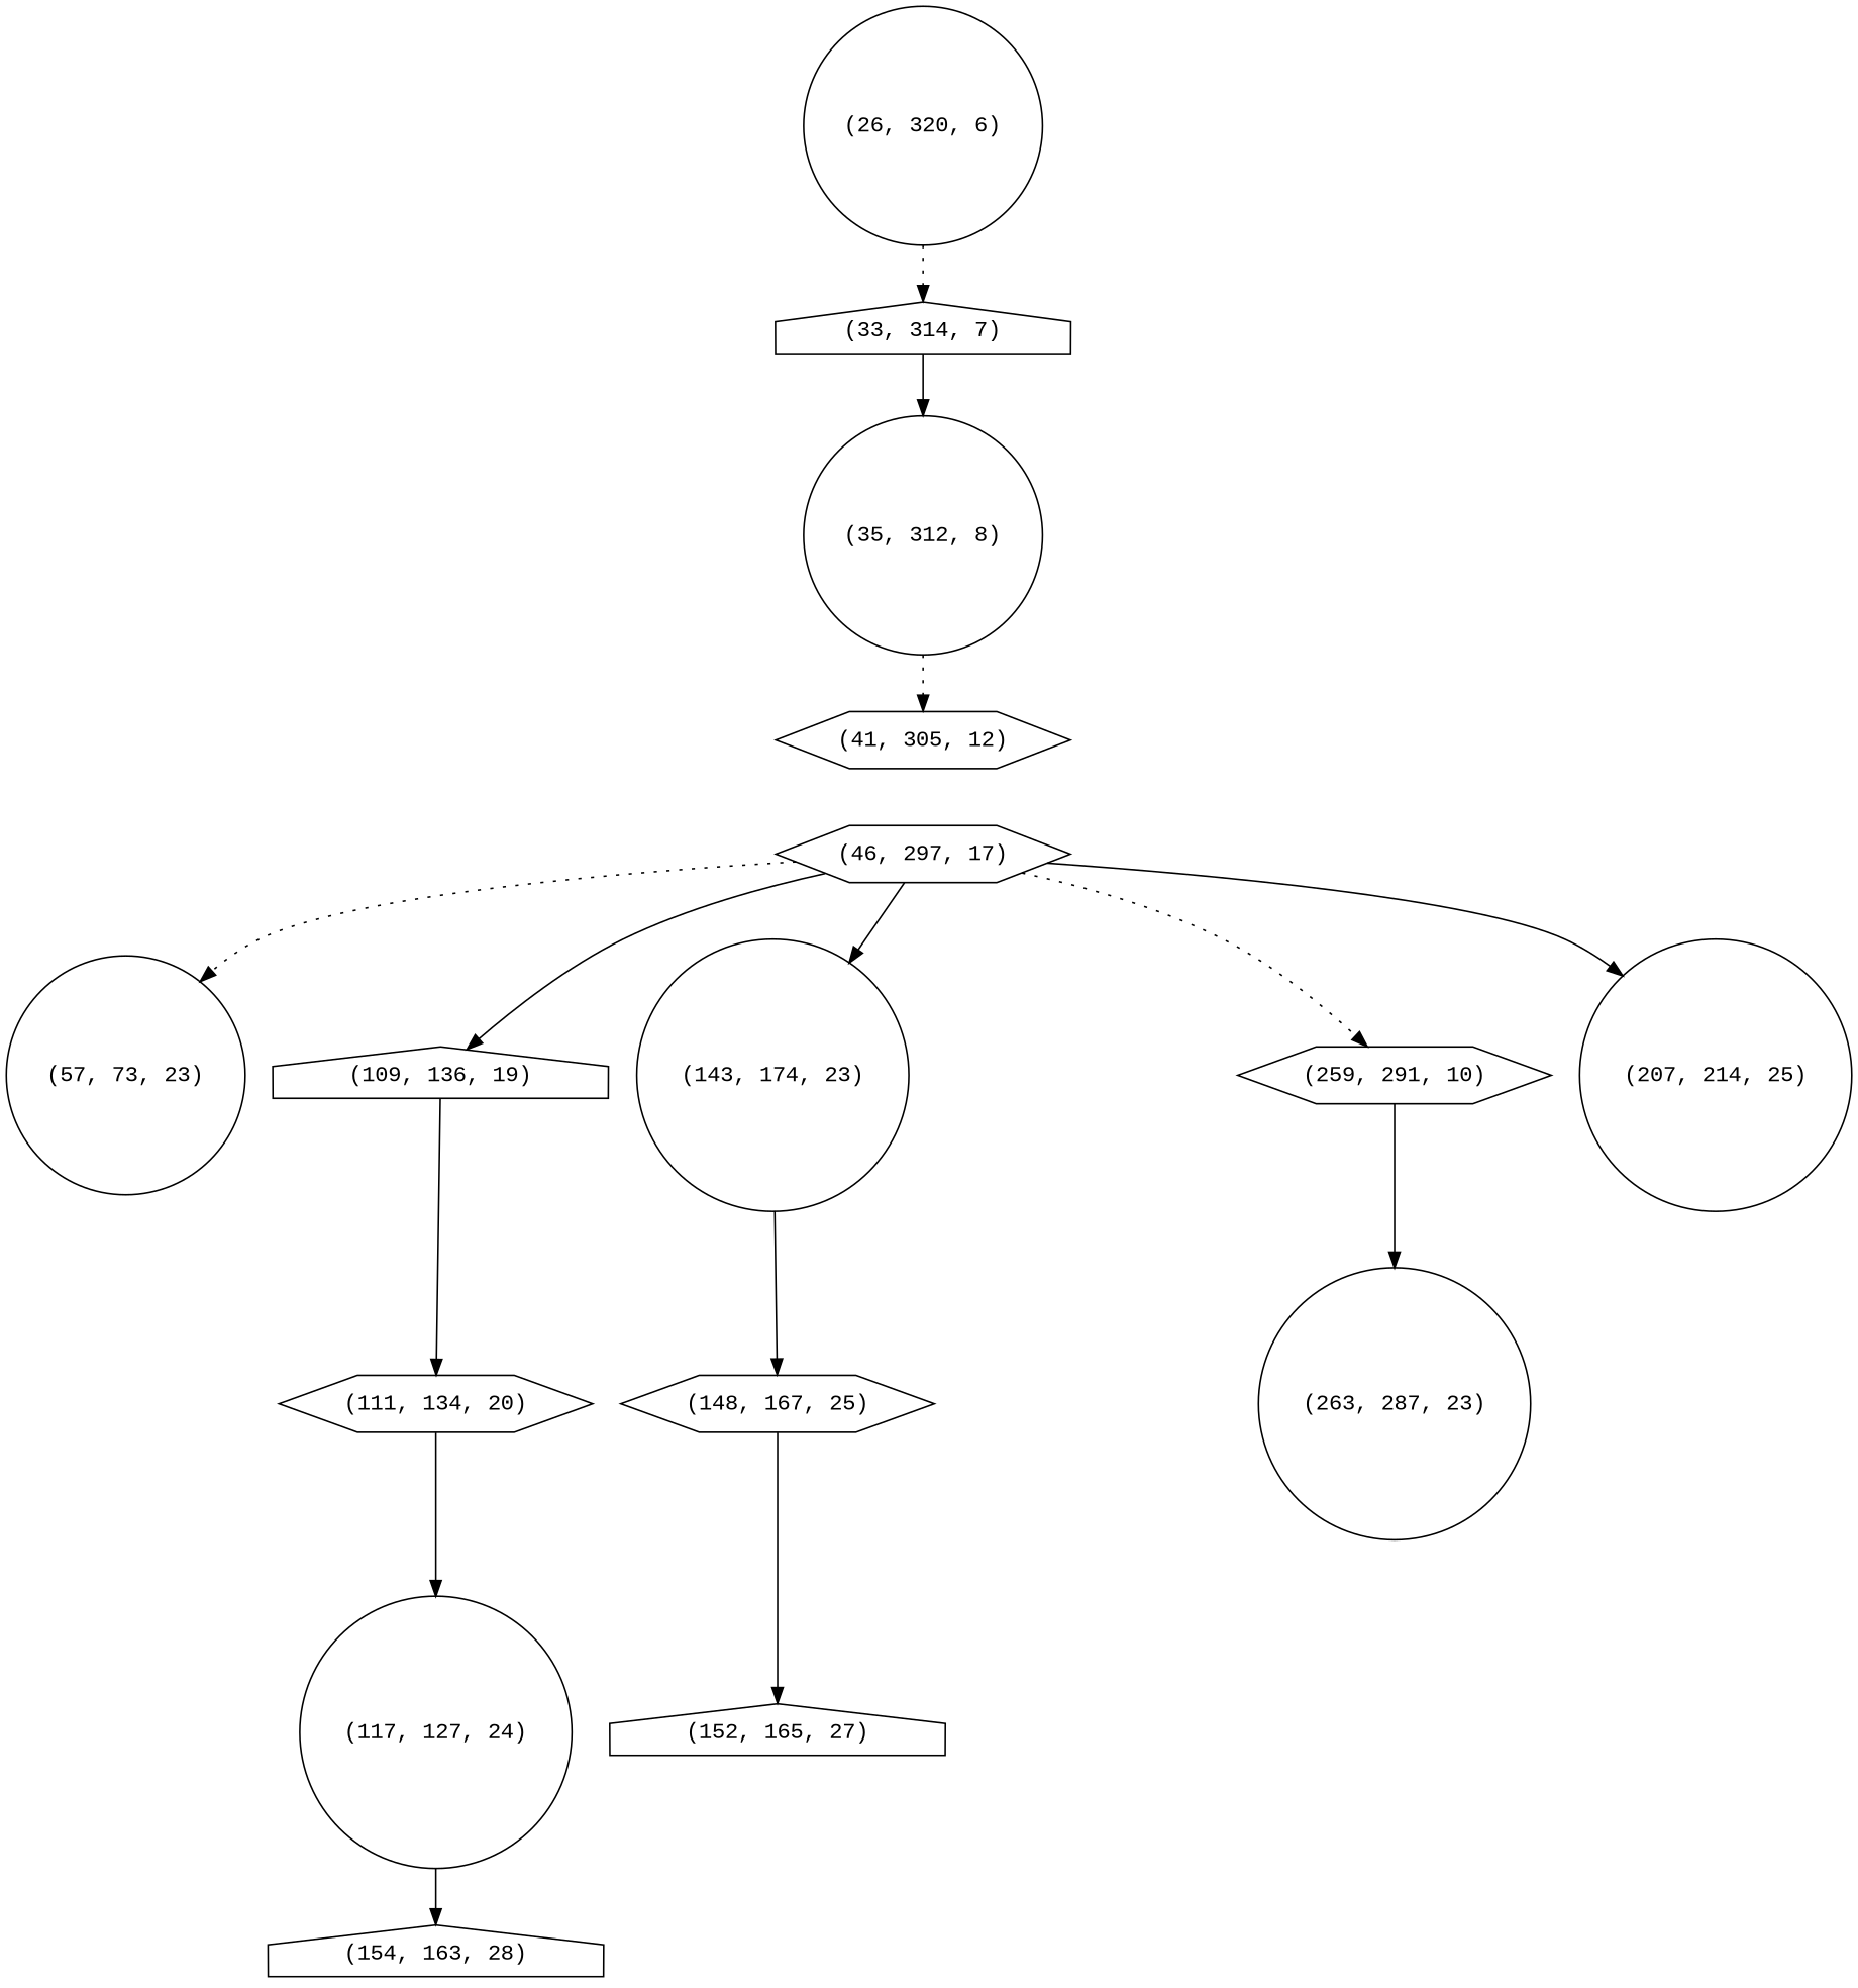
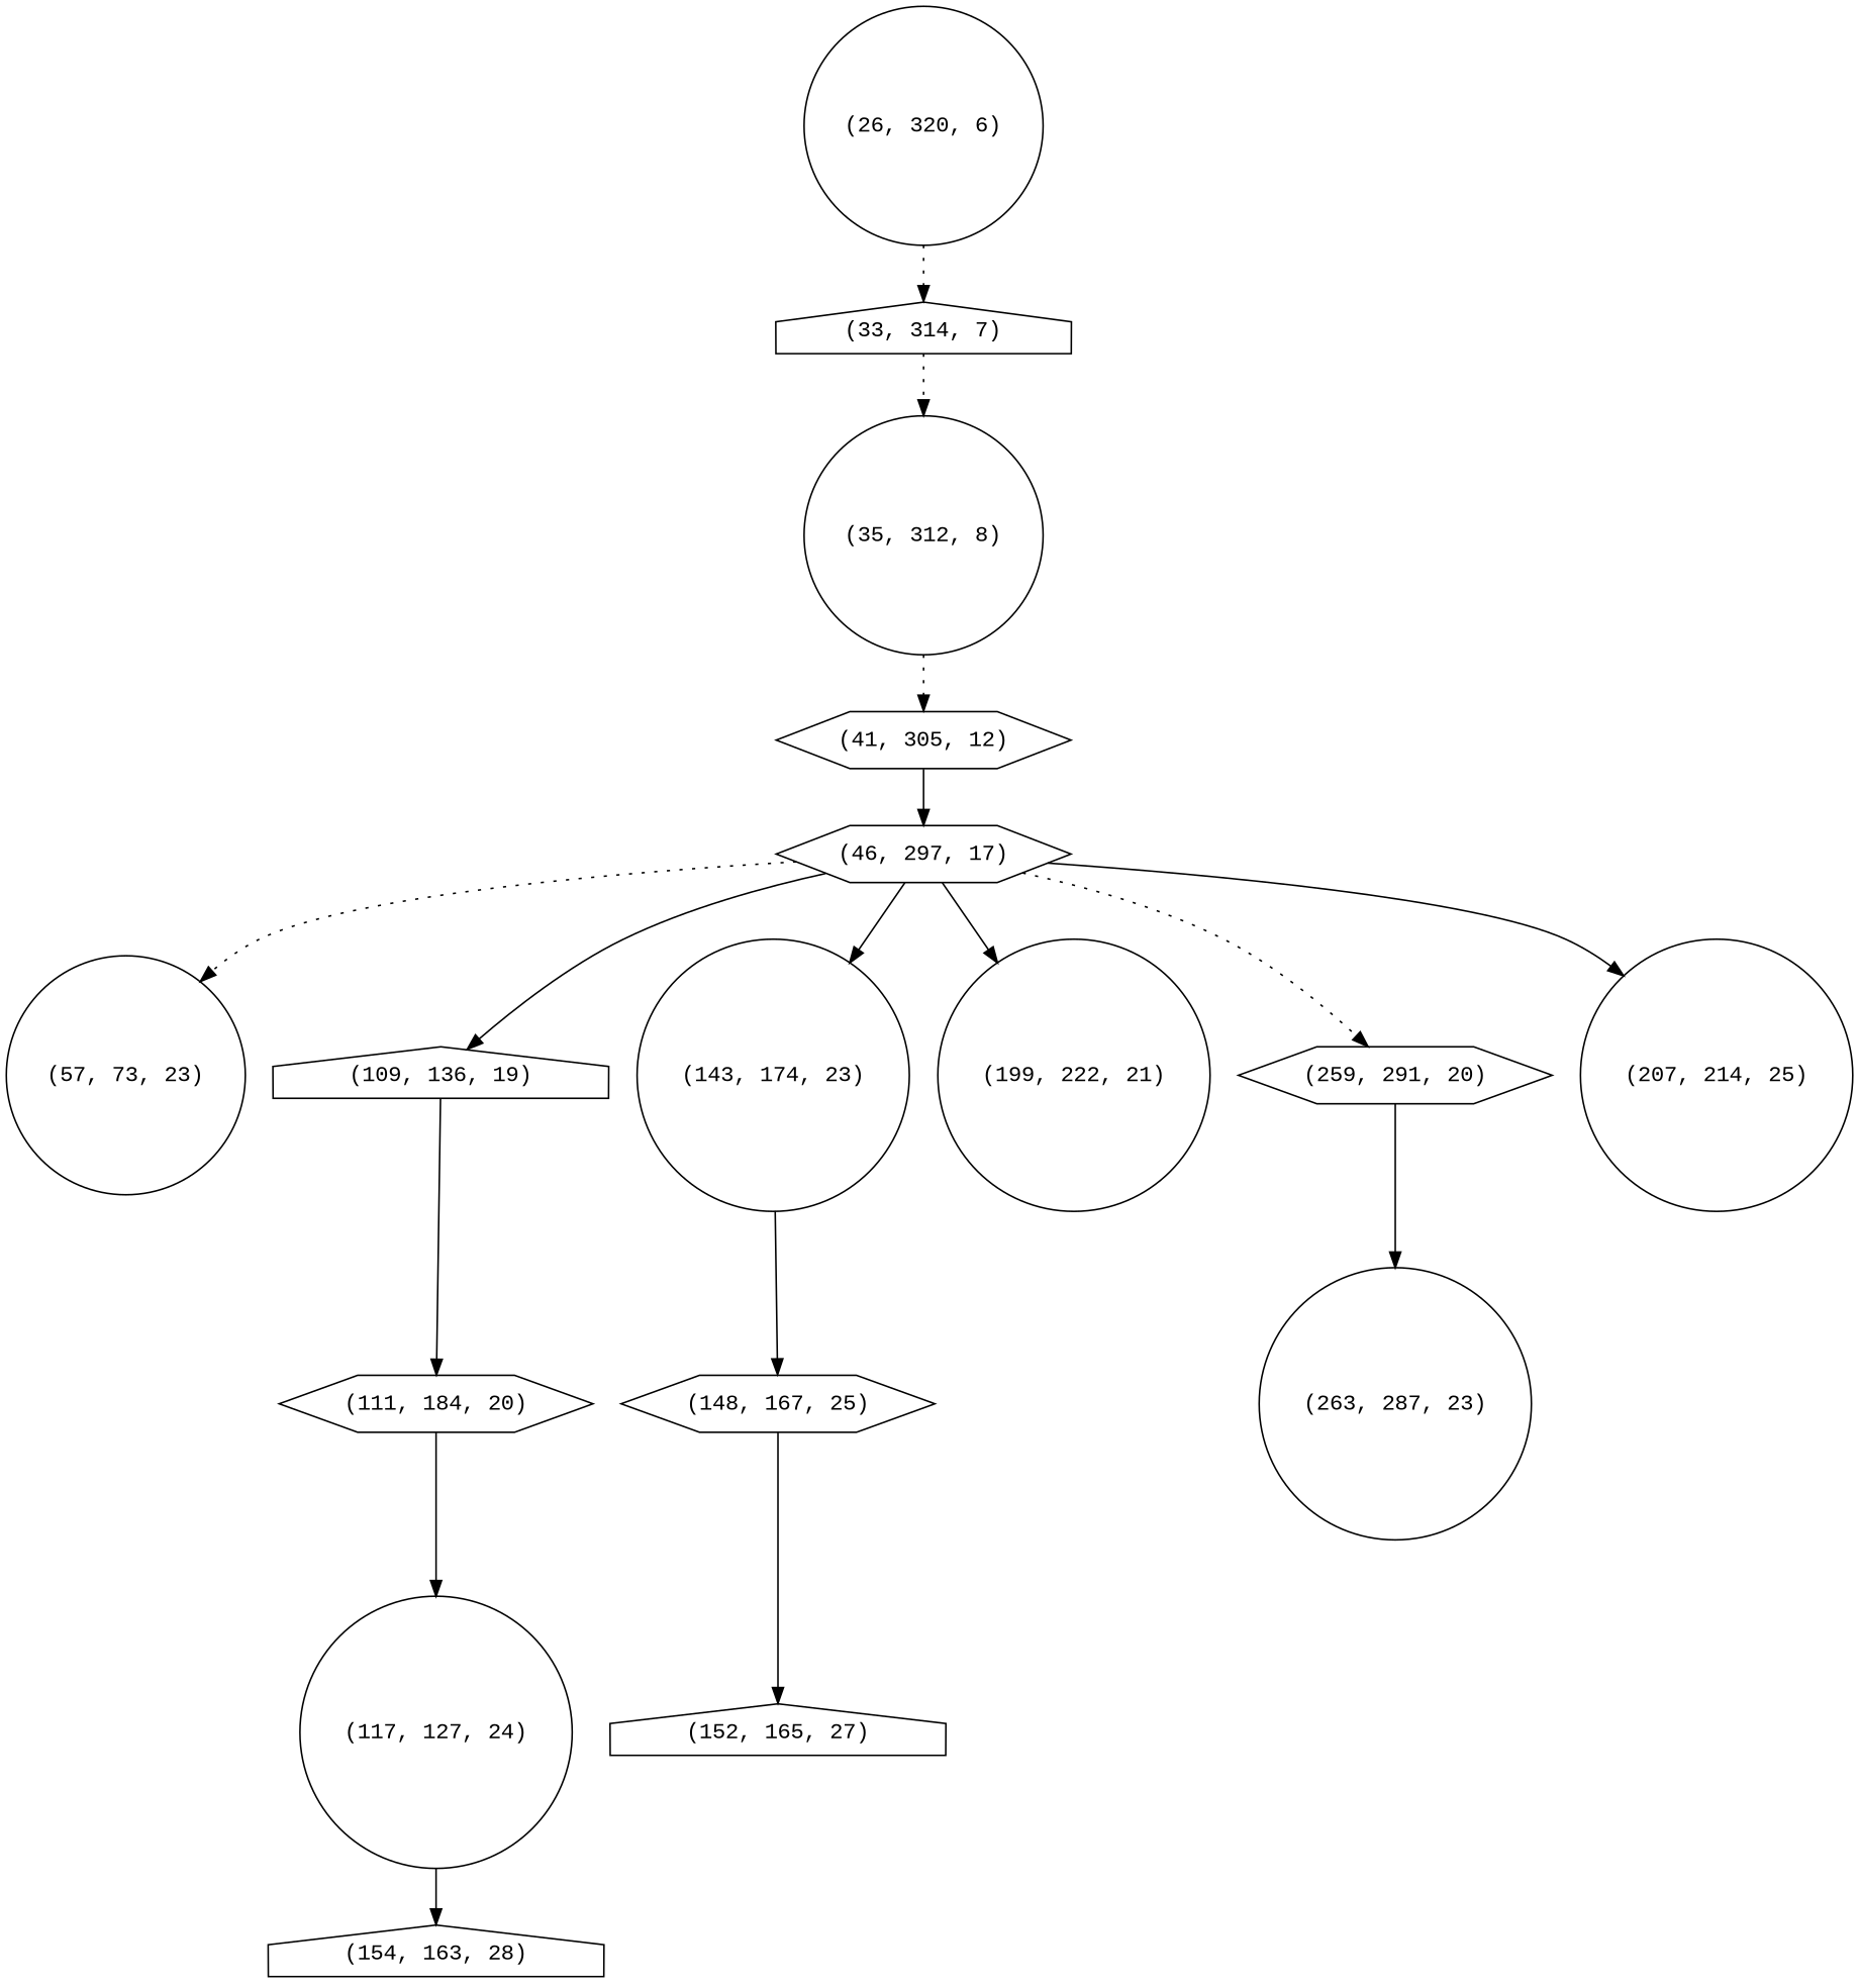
  digraph {
    fontname="Liberation Mono"
    node [fontname="Liberation Mono" shape=circle]
    edge [fontname="Liberation Mono" style=solid]
    "(33, 314, 7)" [shape=house]
    "(26, 320, 6)"
    "(35, 312, 8)"
    "(41, 305, 12)" [shape=hexagon]
    "(46, 297, 17)" [shape=hexagon]
    "(57, 73, 23)"
    "(109, 136, 19)" [shape=house]
    n8 [label="(143, 174, 23)"]
-   "(259, 291, 20)" [shape=hexagon label="(259, 291, 10)"]
+   "(199, 222, 21)"
+   "(259, 291, 20)" [shape=hexagon]
    "(207, 214, 25)"
-   "(111, 134, 20)" [shape=hexagon]
+   "(111, 134, 20)" [shape=hexagon label="(111, 184, 20)"]
    "(148, 167, 25)" [shape=hexagon]
    "(263, 287, 23)"
    "(117, 127, 24)"
    "(154, 163, 28)" [shape=house]
    "(152, 165, 27)" [shape=house]
-   "(33, 314, 7)" -> "(35, 312, 8)"
+   "(33, 314, 7)" -> "(35, 312, 8)" [style=dotted]
    "(26, 320, 6)" -> "(33, 314, 7)" [style=dotted]
    "(35, 312, 8)" -> "(41, 305, 12)" [style=dotted]
+   "(41, 305, 12)" -> "(46, 297, 17)"
    "(46, 297, 17)" -> "(57, 73, 23)" [style=dotted]
    "(46, 297, 17)" -> "(109, 136, 19)"
    "(46, 297, 17)" -> n8
+   "(46, 297, 17)" -> "(199, 222, 21)"
    "(46, 297, 17)" -> "(259, 291, 20)" [style=dotted]
    "(46, 297, 17)" -> "(207, 214, 25)"
    "(109, 136, 19)" -> "(111, 134, 20)"
    n8 -> "(148, 167, 25)"
    "(259, 291, 20)" -> "(263, 287, 23)"
    "(111, 134, 20)" -> "(117, 127, 24)"
    "(148, 167, 25)" -> "(152, 165, 27)"
    "(117, 127, 24)" -> "(154, 163, 28)"
  }
